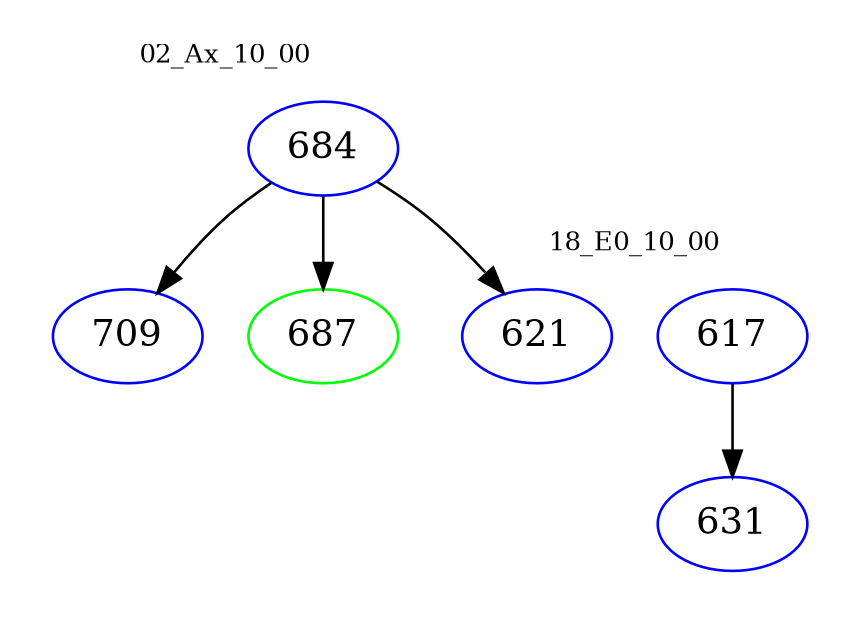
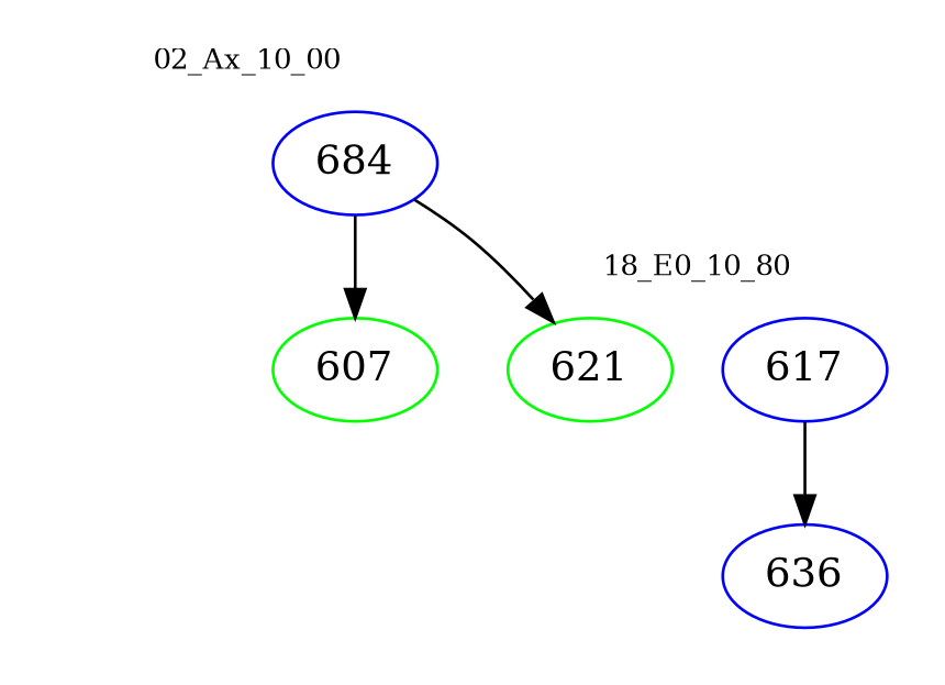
  digraph {
    node [color=blue]
    edge [color=black]
    n1 [label=684]
-   n2 [label=709]
-   n3 [color=green label=687]
+   n3 [color=green label=607]
    n4 [label=617]
-   n5 [label=621]
-   n6 [label=631]
+   n5 [color=green label=621]
+   n6 [label=636]
    subgraph cluster_1 {
      color=white
      fontsize=10
      label="02_Ax_10_00"
      n1
-     n2
      n3
    }
    subgraph cluster_2 {
      color=white
      fontsize=10
-     label="18_E0_10_00"
+     label="18_E0_10_80"
      n4
      n5
      n6
    }
-   n1 -> n2
    n1 -> n3
    n1 -> n5
    n4 -> n6
  }
